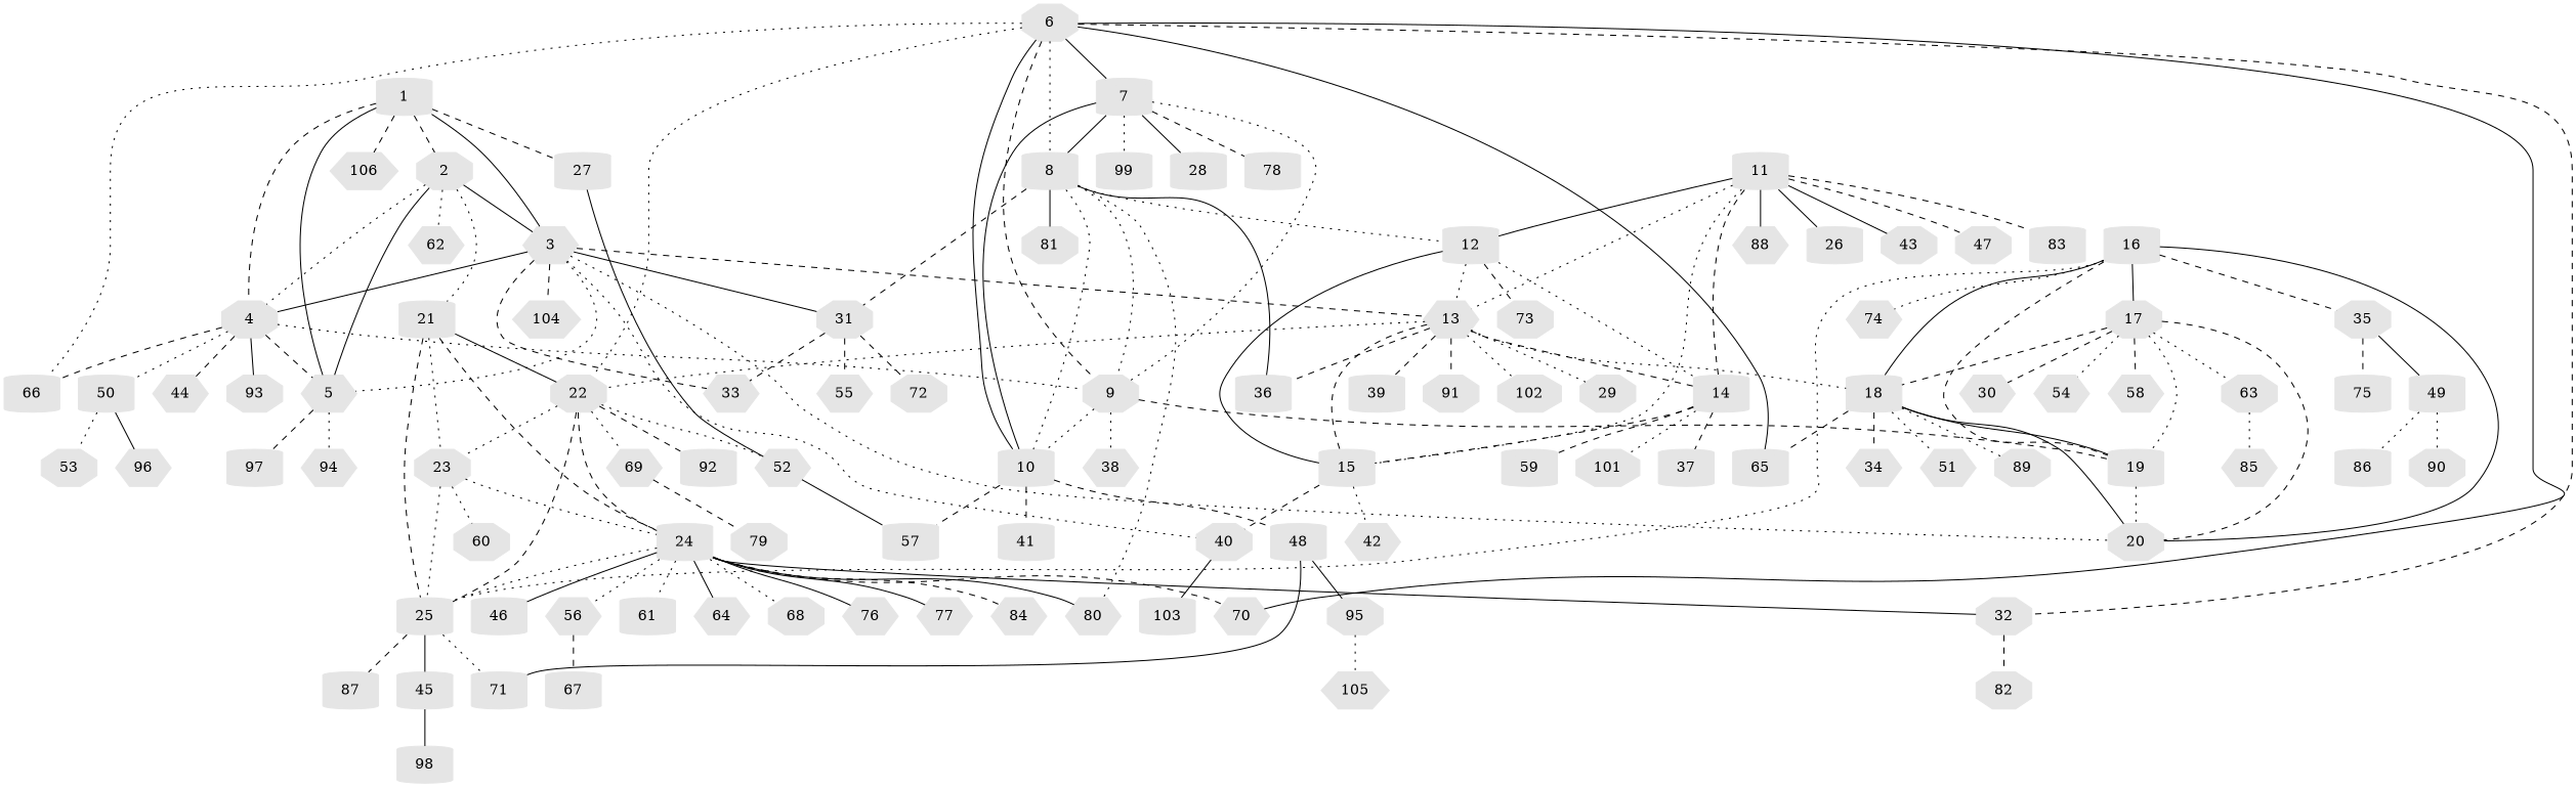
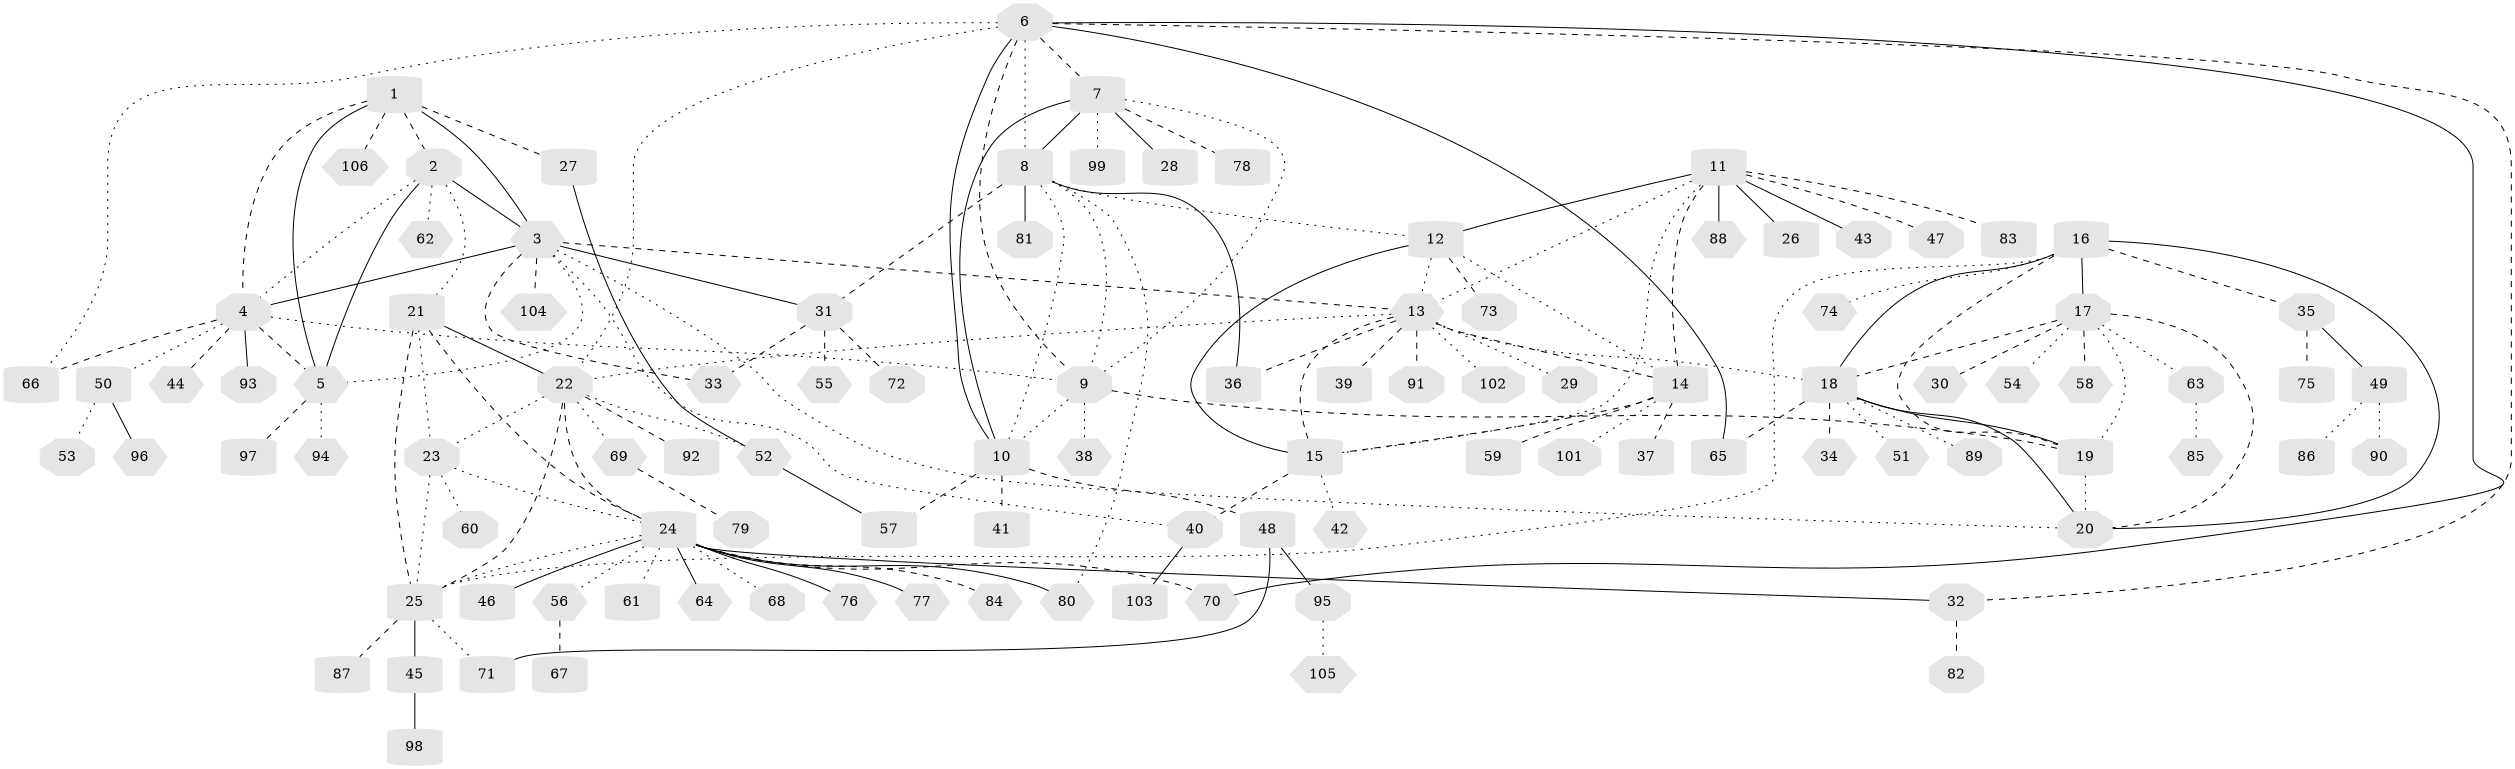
  graph {
    node [color=gray90 shape=cylinder style=filled]
    edge [style=dotted]
    2 [shape=octagon]
    1
    3 [shape=hexagon]
    4 [shape=octagon]
    5 [shape=hexagon]
    27
    106 [shape=hexagon]
    21
    62 [shape=hexagon]
    13 [shape=hexagon]
    20 [shape=octagon]
    31 [shape=octagon]
    33 [shape=hexagon]
    40 [shape=octagon]
    104 [shape=hexagon]
    9 [shape=octagon]
    44 [shape=hexagon]
    50
    66
    93 [shape=octagon]
    94 [shape=hexagon]
    97
    52 [shape=hexagon]
    22 [shape=octagon]
    25
    23 [shape=octagon]
    24
    36
    14
    15
    18
    29 [shape=octagon]
    39
    91 [shape=octagon]
    102 [shape=octagon]
    55 [shape=hexagon]
    72 [shape=octagon]
    103
    10
    19
    38 [shape=hexagon]
    53 [shape=octagon]
    96 [shape=hexagon]
    6 [shape=octagon]
    7
    8
    32 [shape=octagon]
    65
    70 [shape=hexagon]
    28
    78
    99
    12
    80 [shape=hexagon]
    81 [shape=octagon]
    41
    48
    57
    69 [shape=hexagon]
    92
    82 [shape=octagon]
    73 [shape=octagon]
    71
    95 [shape=octagon]
    11
    26
    43 [shape=octagon]
    47 [shape=octagon]
    83
    88 [shape=hexagon]
    37
    59
    101 [shape=octagon]
    42 [shape=hexagon]
    34 [shape=hexagon]
    51 [shape=hexagon]
    89 [shape=octagon]
    16
    17 [shape=octagon]
    35 [shape=octagon]
    74 [shape=hexagon]
    30 [shape=hexagon]
    54 [shape=hexagon]
    58 [shape=hexagon]
    63 [shape=octagon]
    45
    87
    49
    75
    85 [shape=hexagon]
    60 [shape=octagon]
    46
    56 [shape=hexagon]
    61
    64 [shape=hexagon]
    68 [shape=octagon]
    76 [shape=hexagon]
    77 [shape=hexagon]
    84 [shape=hexagon]
    79 [shape=octagon]
    67
    98
    86
    90 [shape=octagon]
    105 [shape=hexagon]
    2 -- 3 [style=solid]
    2 -- 4
    2 -- 5 [style=solid]
    2 -- 21
    2 -- 62
    1 -- 2 [style=dashed]
    1 -- 3 [style=solid]
    1 -- 4 [style=dashed]
    1 -- 5 [style=solid]
    1 -- 27 [style=dashed]
    1 -- 106 [style=dashed]
    3 -- 4 [style=solid]
    3 -- 5
    3 -- 13 [style=dashed]
    3 -- 20
    3 -- 31 [style=solid]
    3 -- 33 [style=dashed]
    3 -- 40
    3 -- 104 [style=dashed]
    4 -- 5 [style=dashed]
    4 -- 9
    4 -- 44 [style=dashed]
    4 -- 50
    4 -- 66 [style=dashed]
    4 -- 93 [style=solid]
    5 -- 94
    5 -- 97 [style=dashed]
    27 -- 52 [style=solid]
    21 -- 22 [style=solid]
    21 -- 25 [style=dashed]
    21 -- 23
    21 -- 24 [style=dashed]
    13 -- 22
    13 -- 36 [style=dashed]
    13 -- 14 [style=dashed]
    13 -- 15 [style=dashed]
    13 -- 18
    13 -- 29
    13 -- 39 [style=dashed]
    13 -- 91 [style=dashed]
    13 -- 102
    31 -- 33 [style=dashed]
    31 -- 55 [style=dashed]
    31 -- 72 [style=dashed]
    40 -- 103 [style=solid]
    9 -- 10
    9 -- 19 [style=dashed]
    9 -- 38
    50 -- 53
    50 -- 96 [style=solid]
    52 -- 57 [style=solid]
    22 -- 52
    22 -- 25 [style=dashed]
    22 -- 23
    22 -- 24 [style=dashed]
    22 -- 69
    22 -- 92 [style=dashed]
    25 -- 71
    25 -- 45 [style=solid]
    25 -- 87 [style=dashed]
    23 -- 25
    23 -- 24
    23 -- 60
    24 -- 25
    24 -- 32 [style=solid]
    24 -- 70 [style=dashed]
    24 -- 80 [style=solid]
    24 -- 46 [style=solid]
    24 -- 56
    24 -- 61
    24 -- 64 [style=solid]
    24 -- 68
    24 -- 76 [style=solid]
    24 -- 77 [style=solid]
    24 -- 84 [style=dashed]
    14 -- 15 [style=dashed]
    14 -- 37 [style=dashed]
    14 -- 59 [style=dashed]
    14 -- 101
    15 -- 40 [style=dashed]
    15 -- 42
    18 -- 20 [style=solid]
    18 -- 19 [style=solid]
    18 -- 65 [style=dashed]
    18 -- 34 [style=dashed]
    18 -- 51
    18 -- 89
    10 -- 41 [style=dashed]
    10 -- 48 [style=dashed]
    10 -- 57 [style=dashed]
    19 -- 20
    6 -- 9 [style=dashed]
    6 -- 66
    6 -- 22
    6 -- 10 [style=solid]
-   6 -- 7 [style=solid]
+   6 -- 7 [style=dashed]
    6 -- 8
    6 -- 32 [style=dashed]
    6 -- 65 [style=solid]
    6 -- 70 [style=solid]
    7 -- 9
    7 -- 10 [style=solid]
    7 -- 8 [style=solid]
    7 -- 28 [style=solid]
    7 -- 78 [style=dashed]
    7 -- 99
    8 -- 31 [style=dashed]
    8 -- 9
    8 -- 36 [style=solid]
    8 -- 10
    8 -- 12
    8 -- 80
    8 -- 81 [style=solid]
    32 -- 82 [style=dashed]
    12 -- 13
    12 -- 14
    12 -- 15 [style=solid]
    12 -- 73 [style=dashed]
    48 -- 71 [style=solid]
    48 -- 95 [style=solid]
    69 -- 79 [style=dashed]
    95 -- 105
    11 -- 13
    11 -- 14 [style=dashed]
    11 -- 15
    11 -- 12 [style=solid]
    11 -- 26 [style=solid]
    11 -- 43 [style=solid]
    11 -- 47 [style=dashed]
    11 -- 83 [style=dashed]
    11 -- 88 [style=solid]
    16 -- 20 [style=solid]
    16 -- 25
    16 -- 18 [style=solid]
    16 -- 19 [style=dashed]
    16 -- 17 [style=solid]
    16 -- 35 [style=dashed]
    16 -- 74
    17 -- 20 [style=dashed]
    17 -- 18 [style=dashed]
    17 -- 19
    17 -- 30 [style=dashed]
    17 -- 54
    17 -- 58 [style=dashed]
    17 -- 63
    35 -- 49 [style=solid]
    35 -- 75 [style=dashed]
    63 -- 85
    45 -- 98 [style=solid]
    49 -- 86
    49 -- 90
    56 -- 67 [style=dashed]
  }
